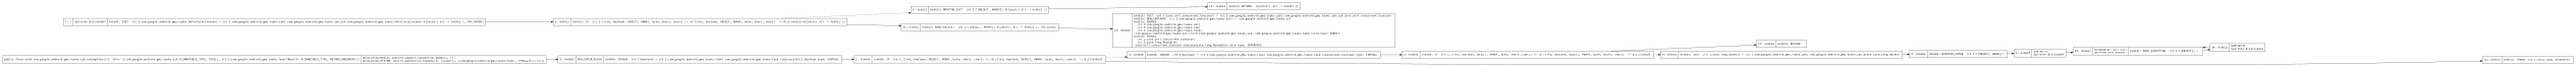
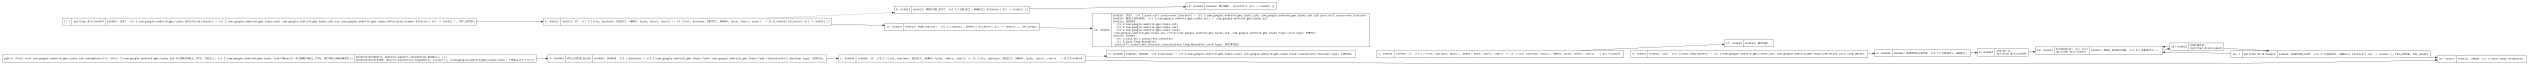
  digraph {
    fontname="Source Code Pro"
    rankdir=LR
    node [fontname="Source Code Pro" shape=record]
    edge [fontname="Source Code Pro"]
    n1 [label="{0\:\ 0x0000|MTH_ENTER_BLOCK\l|0x0000: INVOKE  (r0 I:boolean) = (r3 I:com.google.android.gms.tasks.Task) com.google.android.gms.tasks.Task.isSuccessful():boolean type: VIRTUAL \l}"]
    n2 [label="{1\:\ 0x0004|0x0004: IF  (r0 I:?[int, boolean, OBJECT, ARRAY, byte, short, char]) != (0 ?[int, boolean, OBJECT, ARRAY, byte, short, char])  \-\> B:17:0x0024 \l}"]
    n3 [label="{2\:\ 0x0006|0x0006: INVOKE  (r0 I:boolean) = (r3 I:com.google.android.gms.tasks.Task) com.google.android.gms.tasks.Task.isCanceled():boolean type: VIRTUAL \l}"]
    n4 [label="{16\:\ 0x0023|0x0023: THROW  (r3 I:java.lang.Throwable) \l}"]
    n5 [label="{3\:\ 0x000a|0x000a: IF  (r0 I:?[int, boolean, OBJECT, ARRAY, byte, short, char]) != (0 ?[int, boolean, OBJECT, ARRAY, byte, short, char])  \-\> B:17:0x0024 \l}"]
    n6 [label="{17\:\ 0x0024|0x0024: RETURN   \l}"]
    n7 [label="{4\:\ 0x000c|0x000c: IGET  (r0 I:java.lang.Object) = (r2 I:com.google.android.gms.tasks.zzk) com.google.android.gms.tasks.zzk.mLock java.lang.Object \l}"]
    n8 [label="{5\:\ 0x000e|0x000e: MONITOR_ENTER  (r0 I:?[OBJECT, ARRAY]) \l}"]
    n9 [label="{6\:\ 0x000f|SYNTHETIC\lSplitter:B:6:0x000f\l}"]
    n10 [label="{13\:\ 0x0021|ExcHandler: all null\lSplitter:B:6:0x000f\l|0x0021: MOVE_EXCEPTION  (r3 I:?[OBJECT]) =  \l}"]
    n11 [label="{7\:\ ?|Splitter:B:6:0x000f\l|0x000f: IGET  (r1 I:com.google.android.gms.tasks.OnFailureListener) = (r2 I:com.google.android.gms.tasks.zzk) com.google.android.gms.tasks.zzk.zzn com.google.android.gms.tasks.OnFailureListener A[Catch:\{ all \-\> 0x0021 \}, TRY_ENTER]\l}"]
    n12 [label="{8\:\ 0x0011|0x0011: IF  (r1 I:?[int, boolean, OBJECT, ARRAY, byte, short, char]) != (0 ?[int, boolean, OBJECT, ARRAY, byte, short, char])  \-\> B:11:0x0015 A[Catch:\{ all \-\> 0x0021 \}]\l}"]
    n13 [label="{14\:\ 0x0022|SYNTHETIC\lSplitter:B:14:0x0022\l}"]
    n14 [label="{9\:\ 0x0013|0x0013: MONITOR_EXIT  (r0 I:?[OBJECT, ARRAY]) A[Catch:\{ all \-\> 0x0021 \}]\l}"]
    n15 [label="{11\:\ 0x0015|0x0015: MONITOR_EXIT  (r0 I:?[OBJECT, ARRAY]) A[Catch:\{ all \-\> 0x0021 \}, TRY_LEAVE]\l}"]
    n16 [label="{10\:\ 0x0014|0x0014: RETURN   A[Catch:\{ all \-\> 0x0021 \}]\l}"]
    n17 [label="{12\:\ 0x0016|0x0016: IGET  (r0 I:java.util.concurrent.Executor) = (r2 I:com.google.android.gms.tasks.zzk) com.google.android.gms.tasks.zzk.zzd java.util.concurrent.Executor \l0x0018: NEW_INSTANCE  (r1 I:com.google.android.gms.tasks.zzl) =  com.google.android.gms.tasks.zzl \l0x001a: INVOKE  \l  (r1 I:com.google.android.gms.tasks.zzl)\l  (r2 I:com.google.android.gms.tasks.zzk)\l  (r3 I:com.google.android.gms.tasks.Task)\l com.google.android.gms.tasks.zzl.\<init\>(com.google.android.gms.tasks.zzk, com.google.android.gms.tasks.Task):void type: DIRECT \l0x001d: INVOKE  \l  (r0 I:java.util.concurrent.Executor)\l  (r1 I:java.lang.Runnable)\l java.util.concurrent.Executor.execute(java.lang.Runnable):void type: INTERFACE \l}"]
+   n18 [label="{15\:\ ?|Splitter:B:14:0x0022\l|0x0022: MONITOR_EXIT  (r0 I:?[OBJECT, ARRAY]) A[Catch:\{ all \-\> 0x0021 \}, TRY_ENTER, TRY_LEAVE]\l}"]
    n19 [label="{public final void com.google.android.gms.tasks.zzk.onComplete((r2 'this' I:com.google.android.gms.tasks.zzk A[IMMUTABLE_TYPE, THIS]), (r3 I:com.google.android.gms.tasks.Task\<TResult\> A[IMMUTABLE_TYPE, METHOD_ARGUMENT]))  | Annotation[BUILD, android.support.annotation.NonNull, \{\}]\lAnnotation[SYSTEM, dalvik.annotation.Signature, \{value=[(, Lcom\/google\/android\/gms\/tasks\/Task\<, TTResult;\>;)V]\}]\l}"]
    n1 -> n2
    n2 -> n3 [style=dashed]
    n2 -> n4
-   n3 -> n5
    n5 -> n6
-   n5 -> n7 [style=dashed]
    n7 -> n8
    n8 -> n9
    n9 -> n10
    n10 -> n13
    n11 -> n12
    n12 -> n14 [style=dashed]
    n12 -> n15
    n13 -> n10
+   n13 -> n18
    n14 -> n16
    n15 -> n17
+   n18 -> n4
+   n18 -> n10
    n19 -> n1
  }
